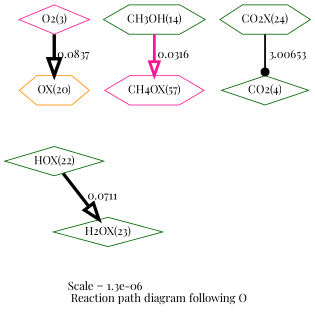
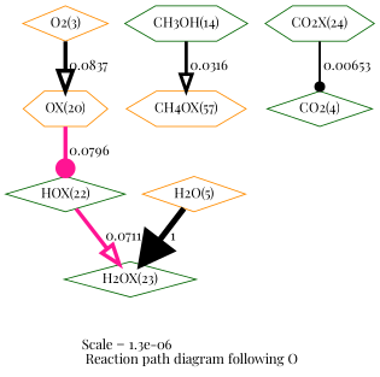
  digraph {
    fontname="Playfair Display"
    label="Scale = 1.3e-06\l Reaction path diagram following O"
    node [color=darkgreen fontname="Playfair Display" shape=diamond]
    edge [arrowhead=onormal color=black fontname="Playfair Display"]
-   n1 [color=deeppink label="O2(3)"]
+   n1 [color=darkorange label="O2(3)"]
    n2 [color=darkorange label="OX(20)" shape=hexagon]
    n3 [label="HOX(22)"]
    n4 [label="H2OX(23)"]
    n5 [label="CH3OH(14)" shape=hexagon]
-   n6 [color=deeppink label="CH4OX(57)" shape=hexagon]
+   n6 [color=darkorange label="CH4OX(57)" shape=hexagon]
+   n7 [color=darkorange label="H2O(5)"]
    n8 [label="CO2X(24)" shape=hexagon]
    n9 [label="CO2(4)"]
    n1 -> n2 [arrowsize=2.06 label=" 0.0837" penwidth=4.13]
-   n3 -> n4 [arrowsize=2 label=" 0.0711" penwidth=4]
-   n5 -> n6 [arrowsize=1.7 color=deeppink label=" 0.0316" penwidth=3.39]
-   n8 -> n9 [arrowhead=dot arrowsize=1.1 label=" 3.00653" penwidth=2.2]
+   n2 -> n3 [arrowhead=dot arrowsize=2.04 color=deeppink label=" 0.0796" penwidth=4.09]
+   n3 -> n4 [arrowsize=2 color=deeppink label=" 0.0711" penwidth=4]
+   n5 -> n6 [arrowsize=1.7 label=" 0.0316" penwidth=3.39]
+   n7 -> n4 [arrowhead=normal arrowsize=3 label=" 1" penwidth=6]
+   n8 -> n9 [arrowhead=dot arrowsize=1.1 label=" 0.00653" penwidth=2.2]
  }
